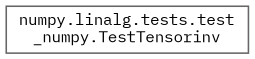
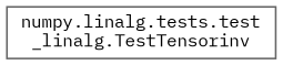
  digraph {
    rankdir=LR
    fontname="IBM Plex Mono"
-   n1 [color=grey40 fillcolor=white fontname="IBM Plex Mono" fontsize=10 height=0.2 label="numpy.linalg.tests.test\l_numpy.TestTensorinv" shape=box style=filled width=0.4]
+   n1 [color=grey40 fillcolor=white fontname="IBM Plex Mono" fontsize=10 height=0.2 label="numpy.linalg.tests.test\l_linalg.TestTensorinv" shape=box style=filled width=0.4]
  }
